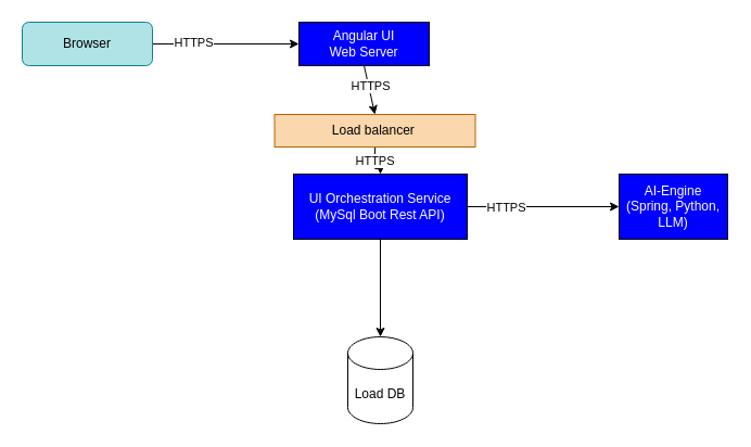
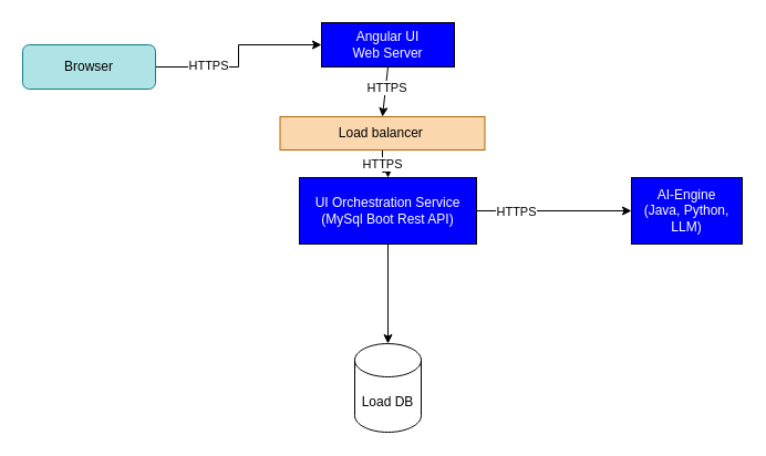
  <mxCell id="0" />
  <mxCell id="1" parent="0" />
  <mxCell id="2" value="" style="edgeStyle=orthogonalEdgeStyle;rounded=0;orthogonalLoop=1;jettySize=auto;html=1;exitX=0.5;exitY=1;exitDx=0;exitDy=0;" parent="1" source="12" target="8" edge="1"><mxGeometry relative="1" as="geometry" /></mxCell>
  <mxCell id="3" value="HTTPS" style="edgeLabel;html=1;align=center;verticalAlign=middle;resizable=0;points=[];" parent="2" vertex="1" connectable="0"><mxGeometry x="-0.17" y="-1" relative="1" as="geometry"><mxPoint as="offset" /></mxGeometry></mxCell>
- <mxCell id="4" value="Angular UI&lt;br&gt;Web Server" style="rounded=0;whiteSpace=wrap;html=1;fillColor=#0000FF;fontColor=#FFFFFF;" parent="1" vertex="1"><mxGeometry x="275" y="20" width="120" height="40" as="geometry" /></mxCell>
+ <mxCell id="4" value="Angular UI&lt;br&gt;Web Server" style="rounded=0;whiteSpace=wrap;html=1;fillColor=#0000FF;fontColor=#FFFFFF;" parent="1" vertex="1"><mxGeometry x="290" y="20" width="120" height="40" as="geometry" /></mxCell>
  <mxCell id="5" style="edgeStyle=orthogonalEdgeStyle;rounded=0;orthogonalLoop=1;jettySize=auto;html=1;" parent="1" source="8" target="9" edge="1"><mxGeometry relative="1" as="geometry" /></mxCell>
  <mxCell id="6" style="edgeStyle=orthogonalEdgeStyle;rounded=0;orthogonalLoop=1;jettySize=auto;html=1;entryX=0;entryY=0.5;entryDx=0;entryDy=0;" parent="1" source="8" target="11" edge="1"><mxGeometry relative="1" as="geometry"><mxPoint x="650.8" y="236.24" as="targetPoint" /></mxGeometry></mxCell>
  <mxCell id="7" value="HTTPS" style="edgeLabel;html=1;align=center;verticalAlign=middle;resizable=0;points=[];" parent="6" vertex="1" connectable="0"><mxGeometry x="-0.769" relative="1" as="geometry"><mxPoint x="37" as="offset" /></mxGeometry></mxCell>
  <mxCell id="8" value="UI Backend Service&lt;br&gt;(Spring Boot Rest API)" style="whiteSpace=wrap;html=1;rounded=0;fillColor=#0000FF;" parent="1" vertex="1"><mxGeometry x="290" y="160" width="120" height="60" as="geometry" /></mxCell>
  <mxCell id="9" value="Load DB" style="shape=cylinder3;whiteSpace=wrap;html=1;boundedLbl=1;backgroundOutline=1;size=15;" parent="1" vertex="1"><mxGeometry x="320" y="310" width="60" height="80" as="geometry" /></mxCell>
  <mxCell id="10" value="UI Orchestration Service&lt;br&gt;(MySql Boot Rest API)" style="whiteSpace=wrap;html=1;rounded=0;fillColor=#0000FF;fontColor=#FFFFFF;" parent="1" vertex="1"><mxGeometry x="270" y="160" width="160" height="60" as="geometry" /></mxCell>
- <mxCell id="11" value="AI-Engine&lt;br&gt;(Spring, Python, LLM)" style="whiteSpace=wrap;html=1;rounded=0;fillColor=#0000FF;fontColor=#FFFFFF;" parent="1" vertex="1"><mxGeometry x="570" y="160" width="100" height="60" as="geometry" /></mxCell>
+ <mxCell id="11" value="AI-Engine&lt;br&gt;(Java, Python, LLM)" style="whiteSpace=wrap;html=1;rounded=0;fillColor=#0000FF;fontColor=#FFFFFF;" parent="1" vertex="1"><mxGeometry x="570" y="160" width="100" height="60" as="geometry" /></mxCell>
  <mxCell id="12" value="Load balancer&amp;nbsp;" style="rounded=0;whiteSpace=wrap;html=1;fillColor=#fad7ac;strokeColor=#b46504;" parent="1" vertex="1"><mxGeometry x="252.5" y="105" width="185" height="30" as="geometry" /></mxCell>
  <mxCell id="13" value="" style="endArrow=classic;html=1;rounded=0;exitX=0.5;exitY=1;exitDx=0;exitDy=0;entryX=0.5;entryY=0;entryDx=0;entryDy=0;" parent="1" source="4" target="12" edge="1"><mxGeometry width="50" height="50" relative="1" as="geometry"><mxPoint x="370" y="440" as="sourcePoint" /><mxPoint x="420" y="390" as="targetPoint" /></mxGeometry></mxCell>
  <mxCell id="14" value="HTTPS" style="edgeLabel;html=1;align=center;verticalAlign=middle;resizable=0;points=[];" parent="13" vertex="1" connectable="0"><mxGeometry x="-0.16" y="1" relative="1" as="geometry"><mxPoint as="offset" /></mxGeometry></mxCell>
  <mxCell id="15" style="edgeStyle=orthogonalEdgeStyle;rounded=0;orthogonalLoop=1;jettySize=auto;html=1;exitX=1;exitY=0.5;exitDx=0;exitDy=0;" parent="1" source="17" target="4" edge="1"><mxGeometry relative="1" as="geometry" /></mxCell>
  <mxCell id="16" value="HTTPS" style="edgeLabel;html=1;align=center;verticalAlign=middle;resizable=0;points=[];" parent="15" vertex="1" connectable="0"><mxGeometry x="-0.451" y="2" relative="1" as="geometry"><mxPoint as="offset" /></mxGeometry></mxCell>
- <mxCell id="17" value="Browser" style="rounded=1;whiteSpace=wrap;html=1;fillColor=#b0e3e6;strokeColor=#0e8088;" parent="1" vertex="1"><mxGeometry x="20" y="20" width="120" height="40" as="geometry" /></mxCell>
+ <mxCell id="17" value="Browser" style="rounded=1;whiteSpace=wrap;html=1;fillColor=#b0e3e6;strokeColor=#0e8088;" parent="1" vertex="1"><mxGeometry x="20" y="40" width="120" height="40" as="geometry" /></mxCell>
